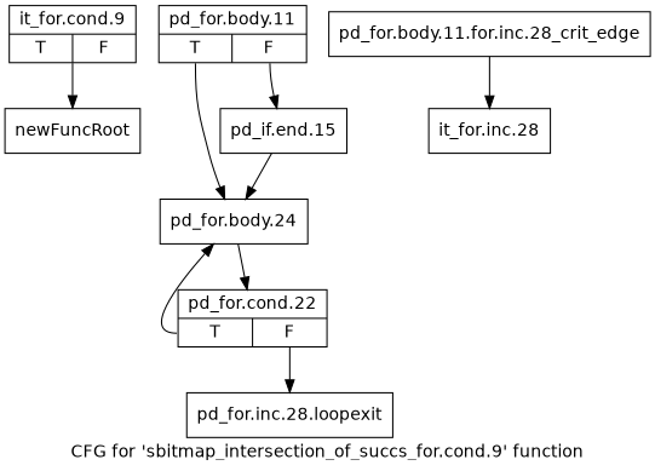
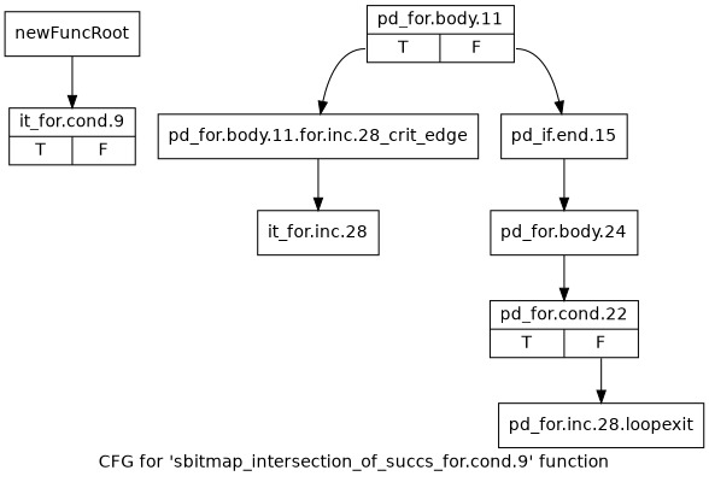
  digraph {
    fontname="DejaVu Sans"
    label="CFG for 'sbitmap_intersection_of_succs_for.cond.9' function"
    node [fontname="DejaVu Sans" shape=record]
    edge [fontname="DejaVu Sans"]
    n1 [label="{newFuncRoot}"]
    n2 [label="{it_for.cond.9|{<s0>T|<s1>F}}"]
    n3 [label="{pd_for.body.11|{<s0>T|<s1>F}}"]
    n4 [label="{pd_for.body.11.for.inc.28_crit_edge}"]
    n5 [label="{pd_if.end.15}"]
    n6 [label="{it_for.inc.28}"]
    n7 [label="{pd_for.body.24}"]
    n8 [label="{pd_for.cond.22|{<s0>T|<s1>F}}"]
    n9 [label="{pd_for.inc.28.loopexit}"]
-   n2 -> n1
-   n3 -> n7 [tailport=s0]
+   n1 -> n2
+   n3 -> n4 [tailport=s0]
    n3 -> n5 [tailport=s1]
    n4 -> n6
    n5 -> n7
    n7 -> n8
-   n8 -> n7 [tailport=s0]
    n8 -> n9 [tailport=s1]
  }
